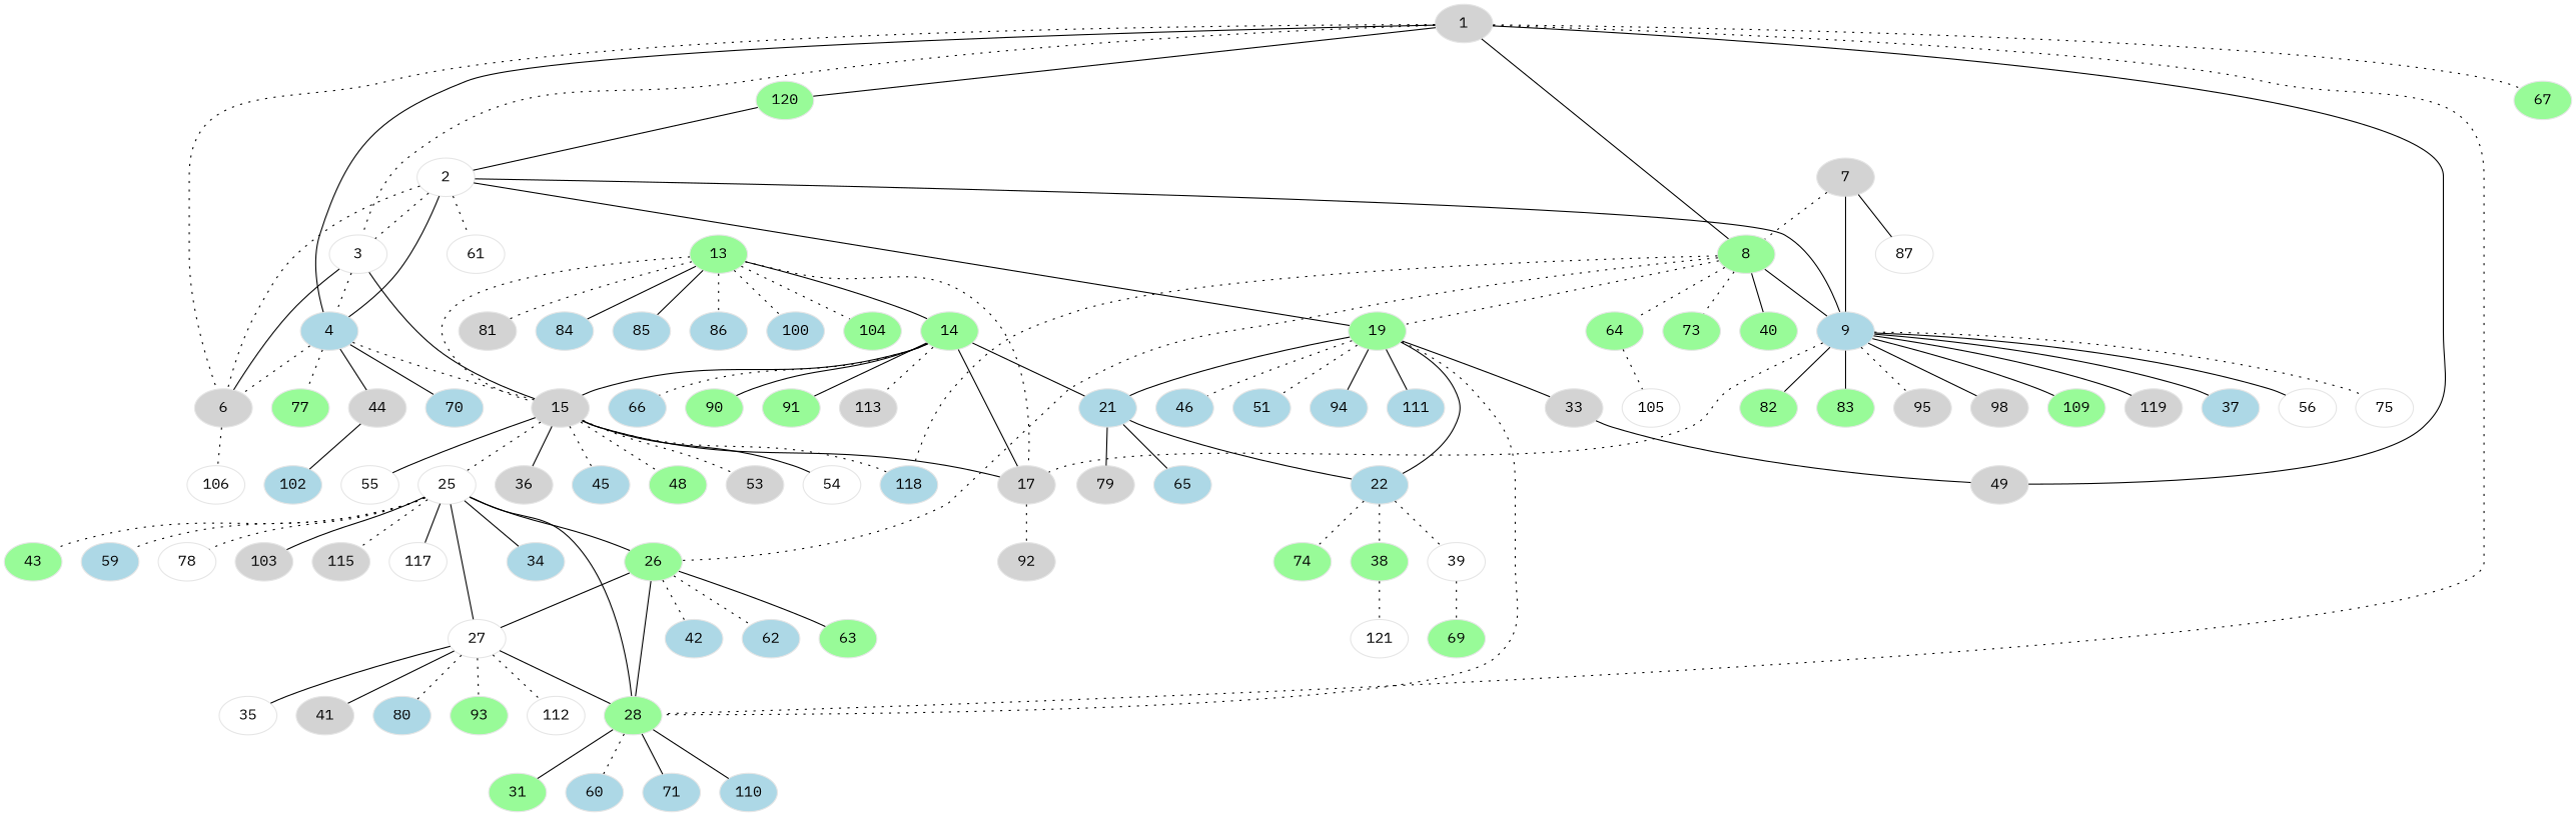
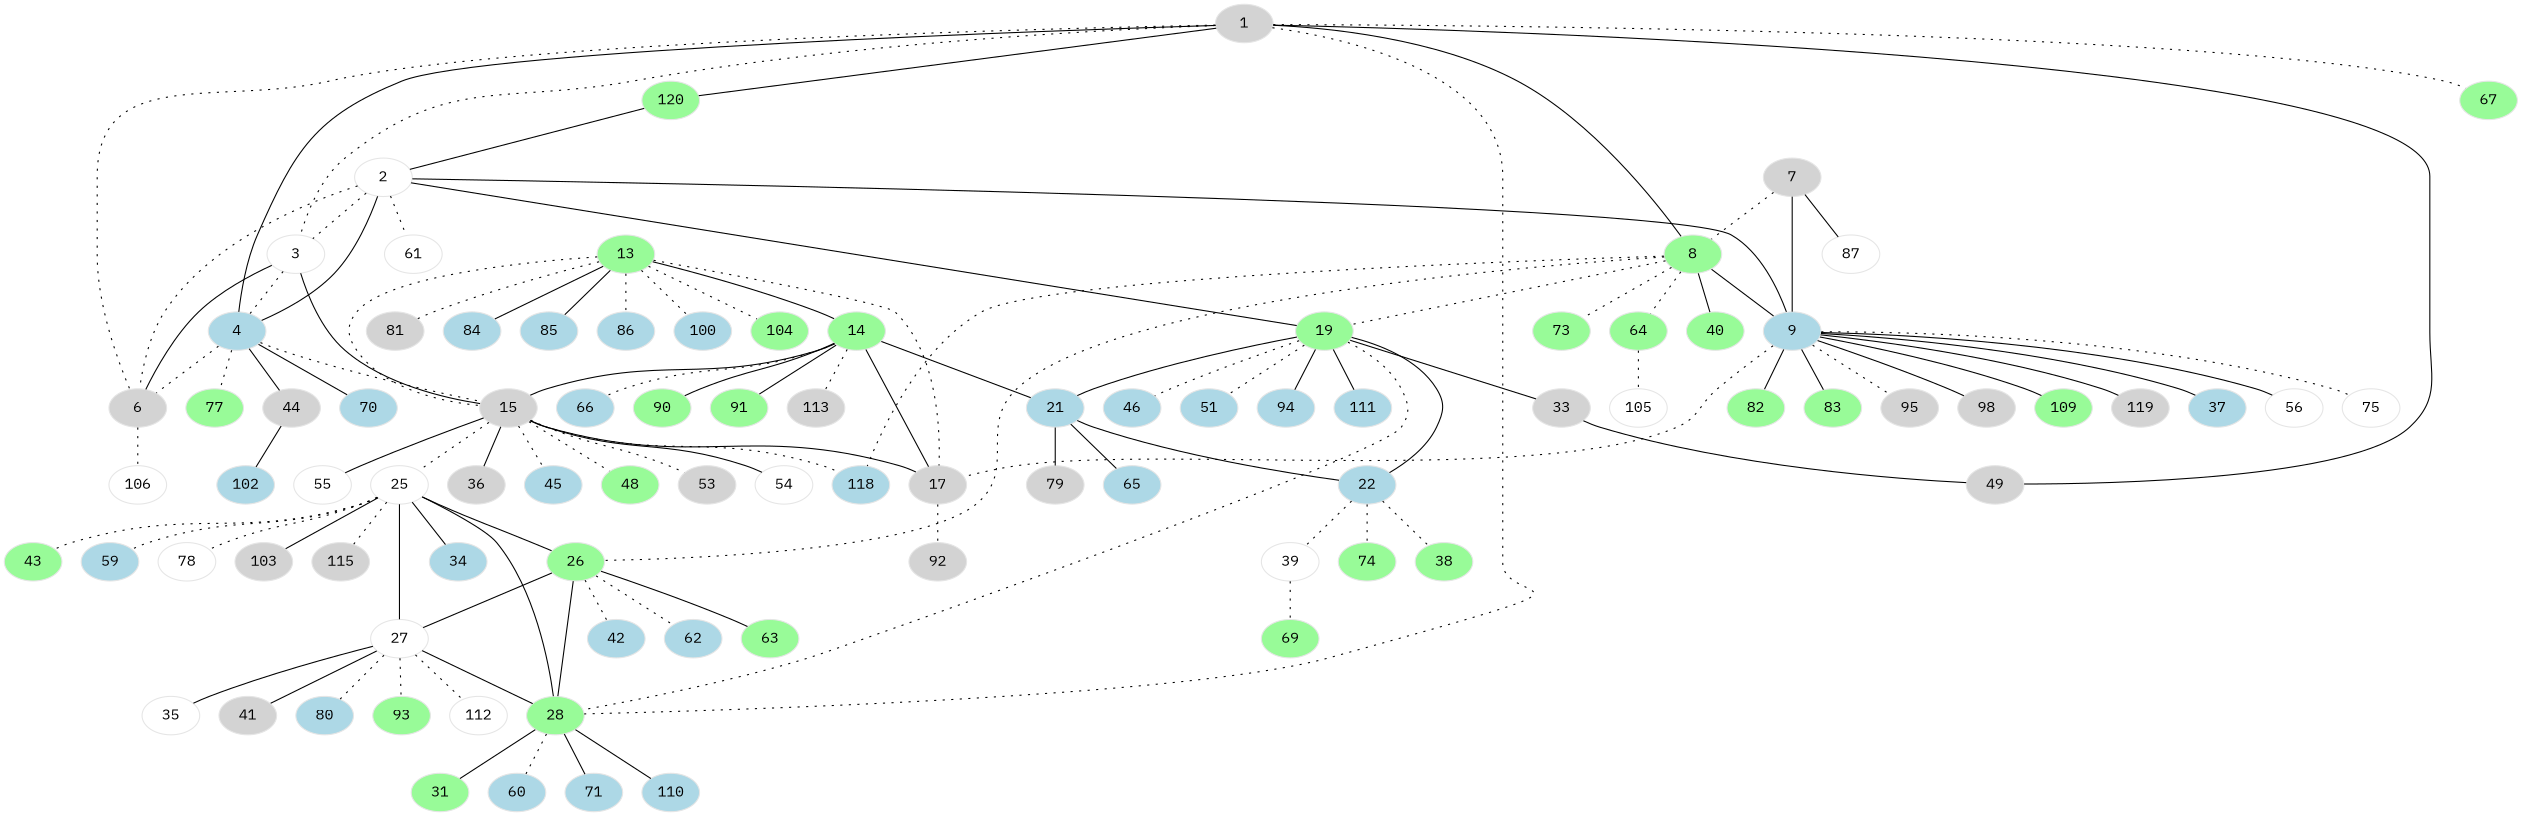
  graph {
    fontname="IBM Plex Mono"
    node [color=gray90 fillcolor=lightblue fontname="IBM Plex Mono" style=filled]
    edge [fontname="IBM Plex Mono" style=solid]
    1 [fillcolor=lightgrey super="+76"]
    3 [fillcolor=white super="+72"]
    4 [super="+5"]
    6 [fillcolor=lightgrey super="+32"]
    8 [fillcolor=palegreen super="+11"]
    28 [fillcolor=palegreen super="+96"]
    49 [fillcolor=lightgrey]
    67 [fillcolor=palegreen super="+88"]
    120 [fillcolor=palegreen]
    2 [fillcolor=white super="+50"]
    9 [super="+12"]
    19 [fillcolor=palegreen super="+20"]
    61 [fillcolor=white]
    15 [fillcolor=lightgrey super="+16"]
    44 [fillcolor=lightgrey super="+57"]
    70 [super="+97"]
    77 [fillcolor=palegreen]
    106 [fillcolor=white]
    26 [fillcolor=palegreen super="+47"]
    40 [fillcolor=palegreen]
    64 [fillcolor=palegreen]
    73 [fillcolor=palegreen]
    118
    31 [fillcolor=palegreen]
    60
    71
    110
    17 [fillcolor=lightgrey super="+101"]
    37
    56 [fillcolor=white super="+107"]
    75 [fillcolor=white]
    82 [fillcolor=palegreen]
    83 [fillcolor=palegreen]
    95 [fillcolor=lightgrey]
    98 [fillcolor=lightgrey]
    109 [fillcolor=palegreen]
    119 [fillcolor=lightgrey]
    21 [super="+23"]
    22 [super="+24"]
    33 [fillcolor=lightgrey super="+58"]
    46
    51
    94
    111
    25 [fillcolor=white super="+30"]
    36 [fillcolor=lightgrey]
    45
    48 [fillcolor=palegreen super="+68"]
    53 [fillcolor=lightgrey]
    54 [fillcolor=white super="+114"]
    55 [fillcolor=white super="+99"]
    102
    7 [fillcolor=lightgrey super="+10"]
    87 [fillcolor=white]
    27 [fillcolor=white super="+29"]
    42
    62
    63 [fillcolor=palegreen]
    105 [fillcolor=white]
    92 [fillcolor=lightgrey]
    13 [fillcolor=palegreen super="+52"]
    14 [fillcolor=palegreen super="+18"]
    81 [fillcolor=lightgrey]
    84 [super="+89"]
    85
    86
    100
    104 [fillcolor=palegreen]
    66
    90 [fillcolor=palegreen super="+108"]
    91 [fillcolor=palegreen]
    113 [fillcolor=lightgrey]
    65
    79 [fillcolor=lightgrey]
    34
    43 [fillcolor=palegreen]
    59
    78 [fillcolor=white]
    103 [fillcolor=lightgrey]
    115 [fillcolor=lightgrey]
-   117 [fillcolor=white]
    38 [fillcolor=palegreen]
    39 [fillcolor=white super="+116"]
    74 [fillcolor=palegreen]
-   121 [fillcolor=white]
    69 [fillcolor=palegreen]
    35 [fillcolor=white]
    41 [fillcolor=lightgrey]
    80
    93 [fillcolor=palegreen]
    112 [fillcolor=white]
    1 -- 3 [style=dotted]
    1 -- 4 [weight=2]
    1 -- 6 [style=dotted]
    1 -- 8 [weight=2]
    1 -- 28 [style=dotted]
    1 -- 49
    1 -- 67 [style=dotted]
    1 -- 120
    3 -- 4 [style=dotted weight=2]
    3 -- 6
    3 -- 15
    4 -- 6 [style=dotted weight=2]
    4 -- 15 [style=dotted]
    4 -- 44
    4 -- 70
    4 -- 77 [style=dotted]
    6 -- 106 [style=dotted]
    8 -- 9 [weight=4]
    8 -- 19 [style=dotted]
    8 -- 26 [style=dotted]
    8 -- 40
    8 -- 64 [style=dotted]
    8 -- 73 [style=dotted]
    8 -- 118 [style=dotted]
    28 -- 31
    28 -- 60 [style=dotted]
    28 -- 71
    28 -- 110
    120 -- 2
    2 -- 3 [style=dotted]
    2 -- 4 [weight=2]
    2 -- 6 [style=dotted]
    2 -- 9
    2 -- 19
    2 -- 61 [style=dotted]
    9 -- 17 [style=dotted]
    9 -- 37
    9 -- 56
    9 -- 75 [style=dotted]
    9 -- 82
    9 -- 83
    9 -- 95 [style=dotted]
    9 -- 98
    9 -- 109
    9 -- 119
    19 -- 28 [style=dotted]
    19 -- 21 [weight=4]
    19 -- 22 [weight=4]
    19 -- 33
    19 -- 46 [style=dotted]
    19 -- 51 [style=dotted]
    19 -- 94
    19 -- 111
    15 -- 118 [style=dotted]
    15 -- 17 [weight=2]
    15 -- 25 [style=dotted]
    15 -- 36
    15 -- 45 [style=dotted]
    15 -- 48 [style=dotted]
    15 -- 53 [style=dotted]
    15 -- 54
    15 -- 55
    44 -- 102
    26 -- 28
    26 -- 27 [weight=2]
    26 -- 42 [style=dotted]
    26 -- 62 [style=dotted]
    26 -- 63
    64 -- 105 [style=dotted]
    17 -- 92 [style=dotted]
    21 -- 22 [weight=4]
    21 -- 65
    21 -- 79
    22 -- 38 [style=dotted]
    22 -- 39 [style=dotted]
    22 -- 74 [style=dotted]
    33 -- 49
    25 -- 28 [weight=2]
    25 -- 26 [weight=2]
    25 -- 27 [weight=4]
    25 -- 34
    25 -- 43 [style=dotted]
    25 -- 59 [style=dotted]
    25 -- 78 [style=dotted]
    25 -- 103
    25 -- 115 [style=dotted]
-   25 -- 117
    7 -- 8 [style=dotted weight=4]
    7 -- 9 [weight=4]
    7 -- 87
    27 -- 28 [weight=2]
    27 -- 35
    27 -- 41
    27 -- 80 [style=dotted]
    27 -- 93 [style=dotted]
    27 -- 112 [style=dotted]
    13 -- 15 [style=dotted weight=2]
    13 -- 17 [style=dotted]
    13 -- 14 [weight=2]
    13 -- 81 [style=dotted]
    13 -- 84
    13 -- 85
    13 -- 86 [style=dotted]
    13 -- 100 [style=dotted]
    13 -- 104 [style=dotted]
    14 -- 15 [weight=4]
    14 -- 17 [weight=2]
    14 -- 21
    14 -- 66 [style=dotted]
    14 -- 90
    14 -- 91
    14 -- 113 [style=dotted]
-   38 -- 121 [style=dotted]
    39 -- 69 [style=dotted]
  }
